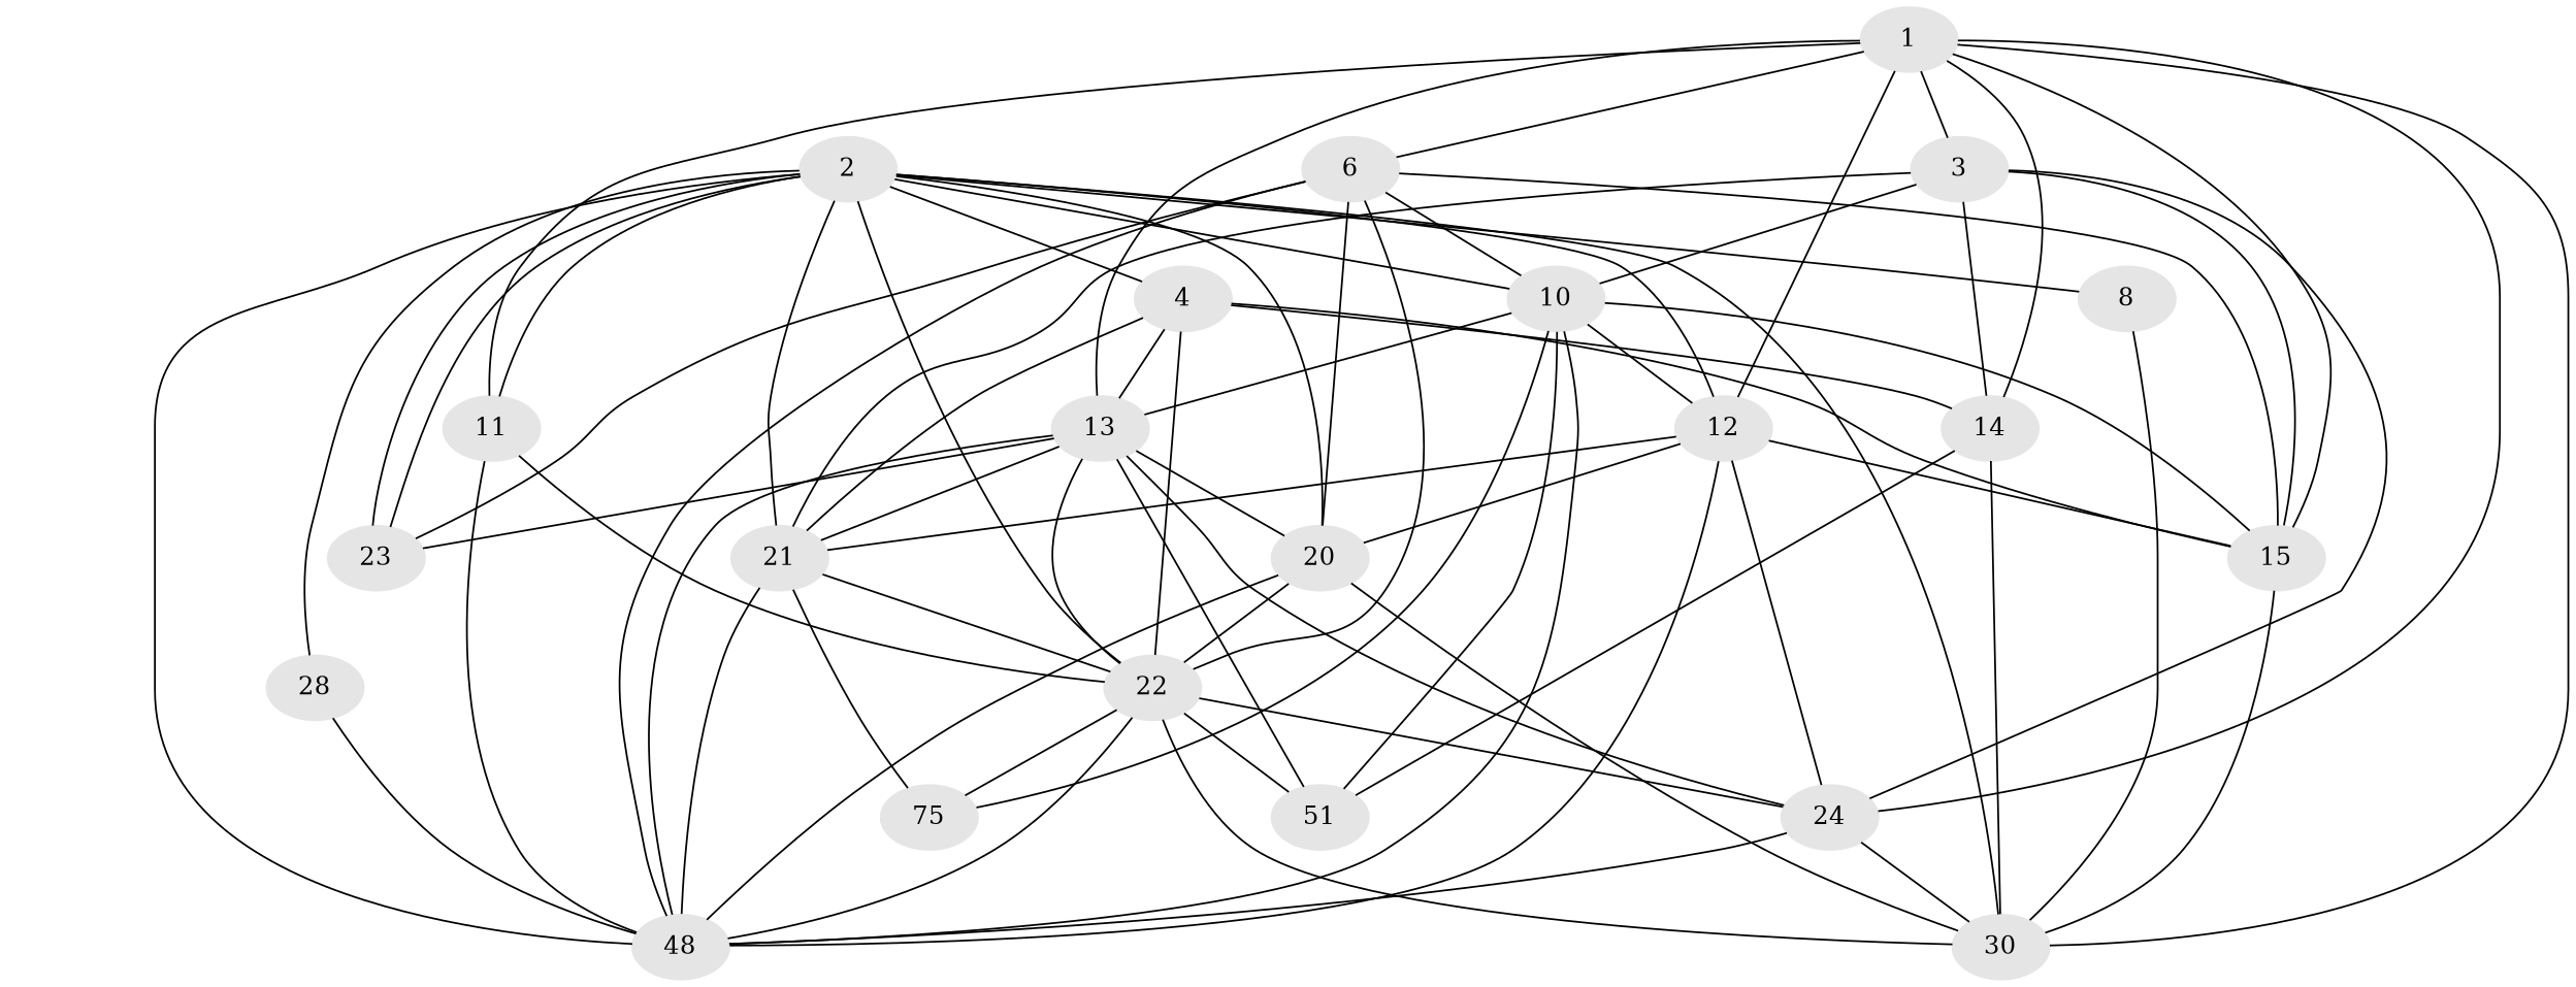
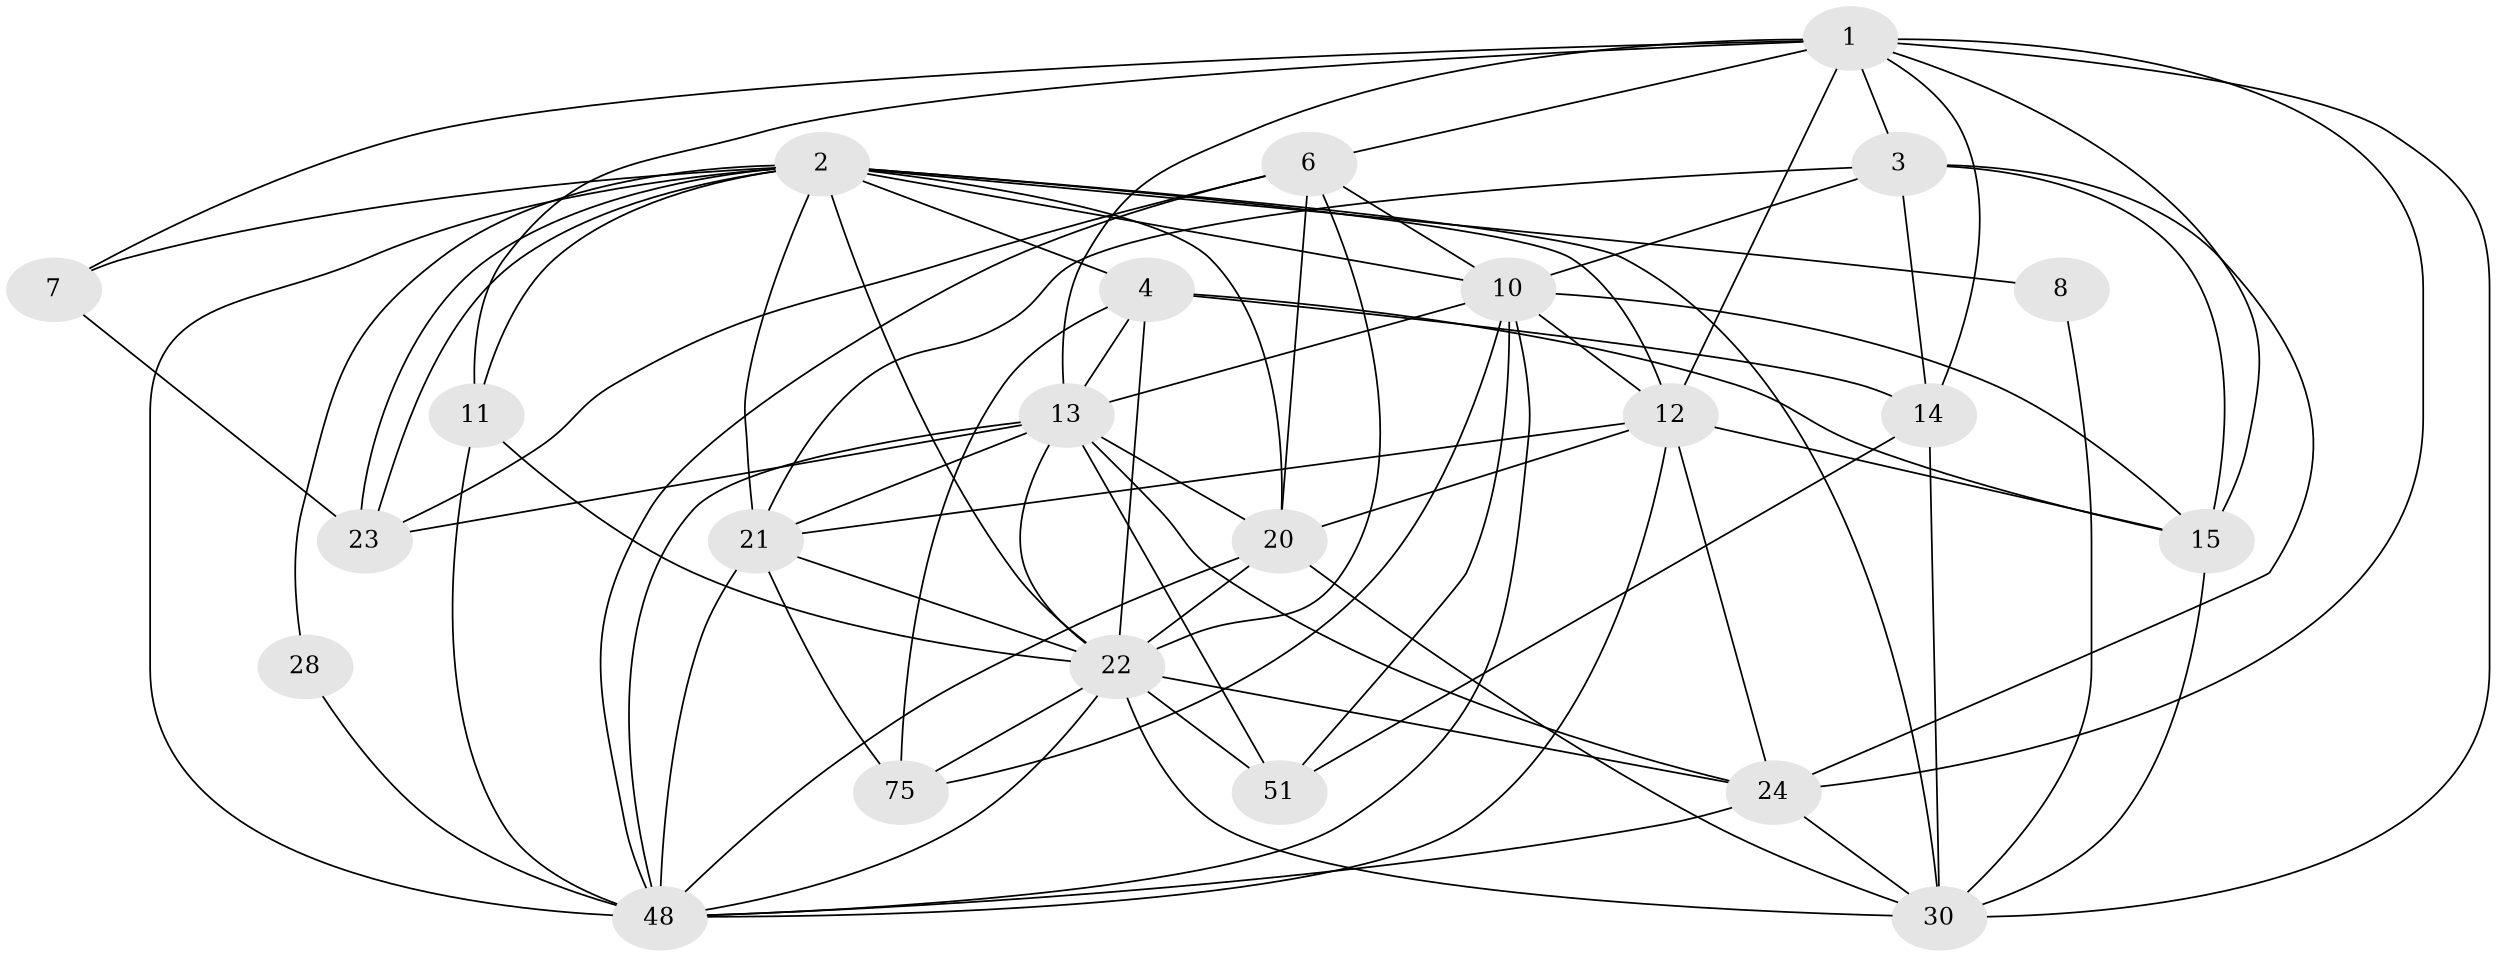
  graph {
    node [color=gray90 style=filled]
    1 [super="+71+29+65"]
    3 [super="+16+61"]
    6 [super="+49+18+15"]
+   7 [super="+59"]
    11 [super="+74"]
    12 [super="+52"]
    13 [super="+63+33"]
    14 [super="+38"]
    n9 [label=15 super="+67"]
    24 [super="+77+35"]
    30 [super="+50+53+55"]
    10 [super="+41+76+25"]
    21 [super="+32"]
    20 [super="+47+66+43"]
    22 [super="+45+83+60"]
    23 [super="+81"]
    48 [super="+72"]
    51 [super="+84"]
    2 [super="+40+5+9+36"]
    4 [super="+68+54"]
    8 [super="+19"]
    28
    75 [super="+79"]
    1 -- 3 [weight=2]
    1 -- 6
+   1 -- 7
    1 -- 11
    1 -- 12
    1 -- 13 [weight=2]
    1 -- 14
    1 -- n9
    1 -- 24
    1 -- 30
    3 -- 14 [weight=2]
    3 -- n9
    3 -- 24 [weight=2]
    3 -- 10
    3 -- 21
-   6 -- n9
    6 -- 10
    6 -- 20 [weight=3]
    6 -- 22
    6 -- 23
    6 -- 48
+   7 -- 23
    11 -- 22
    11 -- 48
    12 -- n9
    12 -- 24
    12 -- 21
    12 -- 20
    12 -- 48
    13 -- 24
    13 -- 21
    13 -- 20
    13 -- 22
    13 -- 23
    13 -- 48
    13 -- 51
    14 -- 30 [weight=2]
    14 -- 51
    n9 -- 30 [weight=2]
    24 -- 30
    24 -- 48
    10 -- 12
    10 -- 13
    10 -- n9
    10 -- 48
    10 -- 51 [weight=2]
    10 -- 75
    21 -- 22
    21 -- 48
    21 -- 75
    20 -- 30
    20 -- 22
    20 -- 48
    22 -- 24
    22 -- 30
    22 -- 48
    22 -- 51 [weight=3]
    22 -- 75
+   2 -- 7
    2 -- 11
    2 -- 12
    2 -- 30 [weight=3]
    2 -- 10
    2 -- 21
    2 -- 20
    2 -- 22 [weight=2]
    2 -- 23
    2 -- 23
    2 -- 48
    2 -- 4
    2 -- 8 [weight=2]
    2 -- 28
    4 -- 13
    4 -- 14
    4 -- n9
-   4 -- 21
+   4 -- 75
    4 -- 22 [weight=3]
    8 -- 30
    28 -- 48
  }
